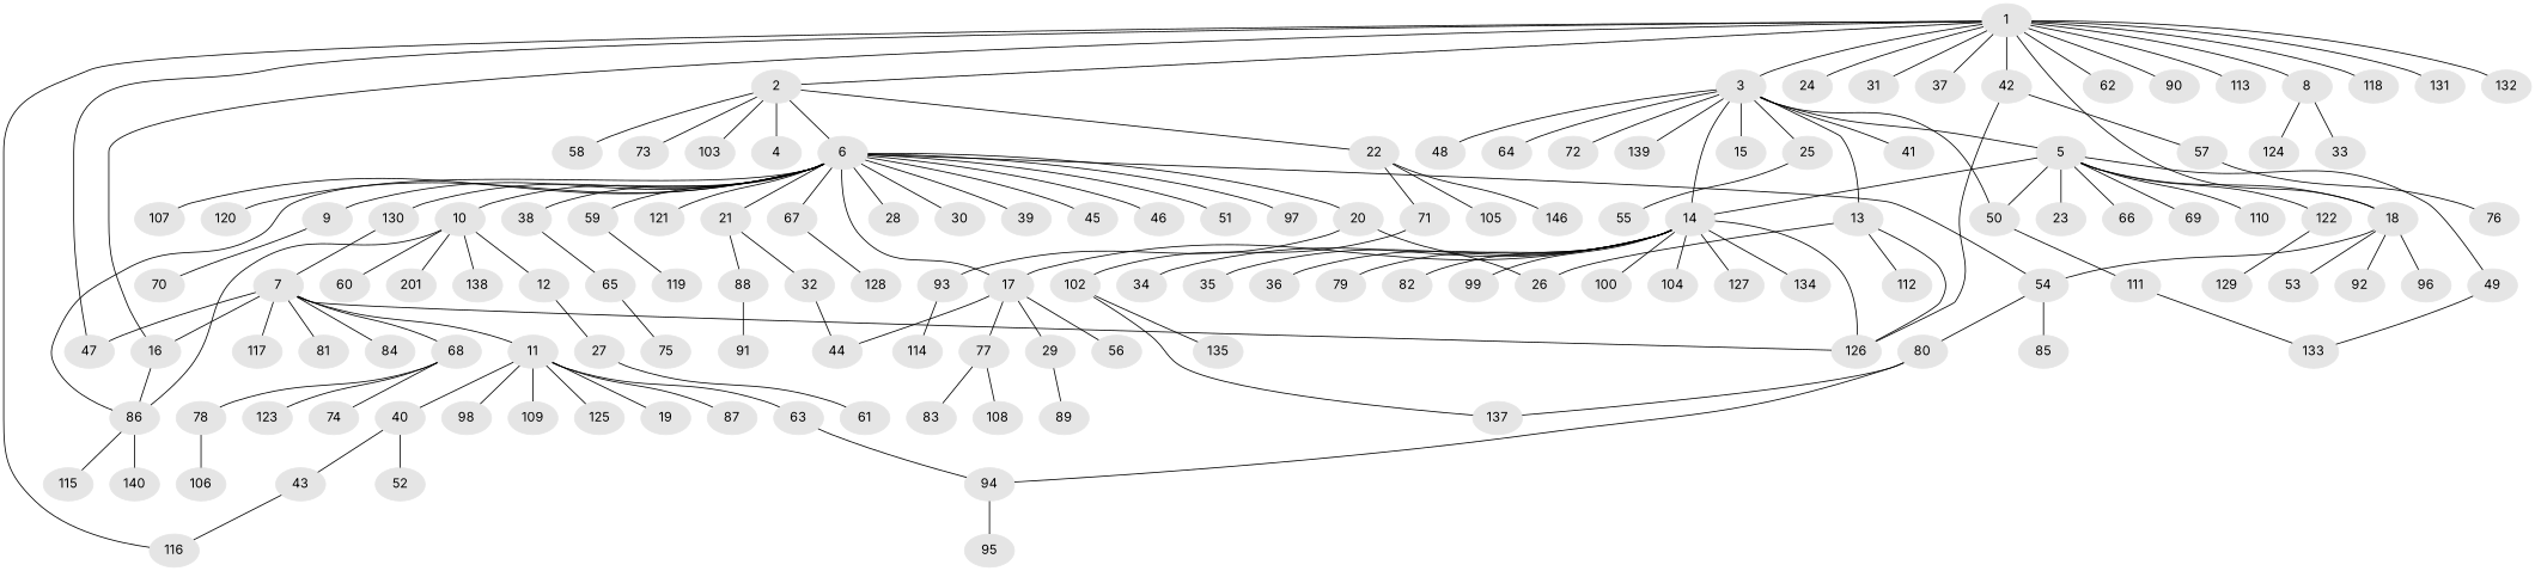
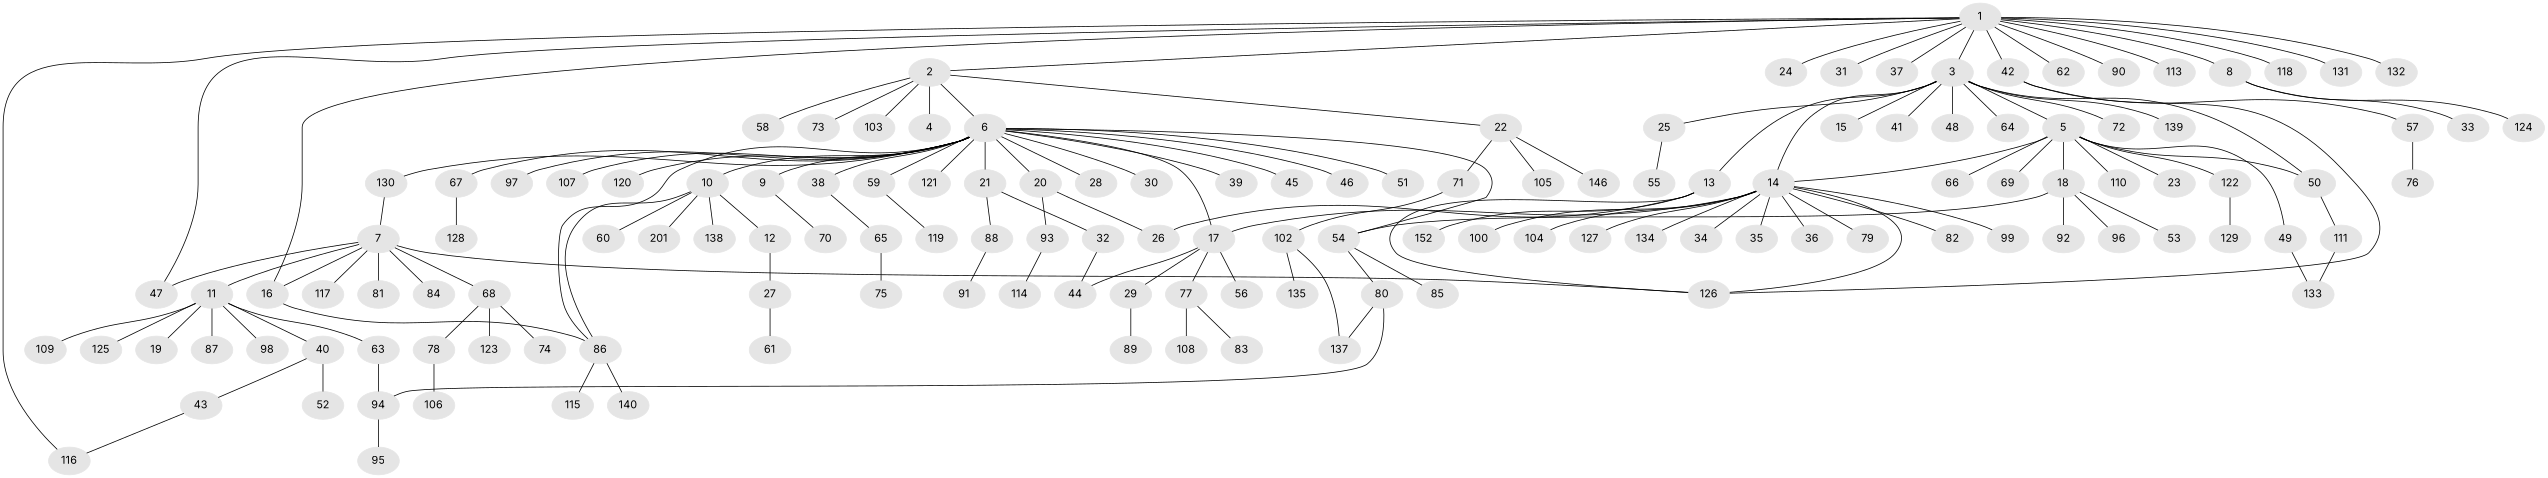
  graph {
    fontname=Inter
    node [color=gray90 fontname=Inter style=filled]
    edge [fontname=Inter]
    1
    2
    3
    8
    16
    18
    24
    31
    37
    42
    47
    62
    90
    113
    116
    118
    131
    132
    4
    6
    22
    58
    73
    103
    5
    13
    14
    15
    25
    41
    48
    50
    64
    72
    139
    33
    124
    86
    54
    53
    92
    96
    126
    57
    9
    10
    17
    20
    21
    28
    30
    38
    39
    45
    46
    51
    59
    67
    97
    107
    120
    121
    130
    71
    105
    n66 [label=146]
    23
    49
    66
    69
    110
    122
    26
-   112
+   112 [label=152]
    34
    35
    36
    79
    82
    99
    100
    104
    127
    134
    55
    111
    133
    129
    7
    11
    68
    81
    84
    117
    70
    12
    60
    n98 [label=201]
    138
    29
    44
    56
    77
    93
    32
    88
    65
    80
    85
    119
    128
    115
    140
    19
    40
    63
    87
    98
    109
    125
    74
    78
    123
    27
    43
    52
    94
    61
    89
    83
    108
    114
    91
    102
    75
    76
    137
    95
    106
    135
    1 -- 2
    1 -- 3
    1 -- 8
    1 -- 16
-   1 -- 18
    1 -- 24
    1 -- 31
    1 -- 37
    1 -- 42
    1 -- 47
    1 -- 62
    1 -- 90
    1 -- 113
    1 -- 116
    1 -- 118
    1 -- 131
    1 -- 132
    2 -- 4
    2 -- 6
    2 -- 22
    2 -- 58
    2 -- 73
    2 -- 103
    3 -- 5
    3 -- 13
    3 -- 14
    3 -- 15
    3 -- 25
    3 -- 41
    3 -- 48
    3 -- 50
    3 -- 64
    3 -- 72
    3 -- 139
    8 -- 33
    8 -- 124
    16 -- 86
    18 -- 54
    18 -- 53
    18 -- 92
    18 -- 96
    42 -- 126
    42 -- 57
    6 -- 86
    6 -- 54
    6 -- 9
    6 -- 10
    6 -- 17
    6 -- 20
    6 -- 21
    6 -- 28
    6 -- 30
    6 -- 38
    6 -- 39
    6 -- 45
    6 -- 46
    6 -- 51
    6 -- 59
    6 -- 67
    6 -- 97
    6 -- 107
    6 -- 120
    6 -- 121
    6 -- 130
    22 -- 71
    22 -- 105
    22 -- n66
    5 -- 18
    5 -- 14
    5 -- 50
    5 -- 23
    5 -- 49
    5 -- 66
    5 -- 69
    5 -- 110
    5 -- 122
    13 -- 126
    13 -- 26
    13 -- 112
    14 -- 126
    14 -- 17
    14 -- 34
    14 -- 35
    14 -- 36
    14 -- 79
    14 -- 82
    14 -- 99
    14 -- 100
    14 -- 104
    14 -- 127
    14 -- 134
    25 -- 55
    50 -- 111
    86 -- 115
    86 -- 140
    54 -- 80
    54 -- 85
    57 -- 76
    9 -- 70
    10 -- 86
    10 -- 12
    10 -- 60
    10 -- n98
    10 -- 138
    17 -- 29
    17 -- 44
    17 -- 56
    17 -- 77
    20 -- 26
    20 -- 93
    21 -- 32
    21 -- 88
    38 -- 65
    59 -- 119
    67 -- 128
    130 -- 7
    71 -- 102
    49 -- 133
    122 -- 129
    111 -- 133
    7 -- 16
    7 -- 47
    7 -- 126
    7 -- 11
    7 -- 68
    7 -- 81
    7 -- 84
    7 -- 117
    11 -- 19
    11 -- 40
    11 -- 63
    11 -- 87
    11 -- 98
    11 -- 109
    11 -- 125
    68 -- 74
    68 -- 78
    68 -- 123
    12 -- 27
    29 -- 89
    77 -- 83
    77 -- 108
    93 -- 114
    32 -- 44
    88 -- 91
    65 -- 75
    80 -- 94
    80 -- 137
    40 -- 43
    40 -- 52
    63 -- 94
    78 -- 106
    27 -- 61
    43 -- 116
    94 -- 95
    102 -- 137
    102 -- 135
  }
